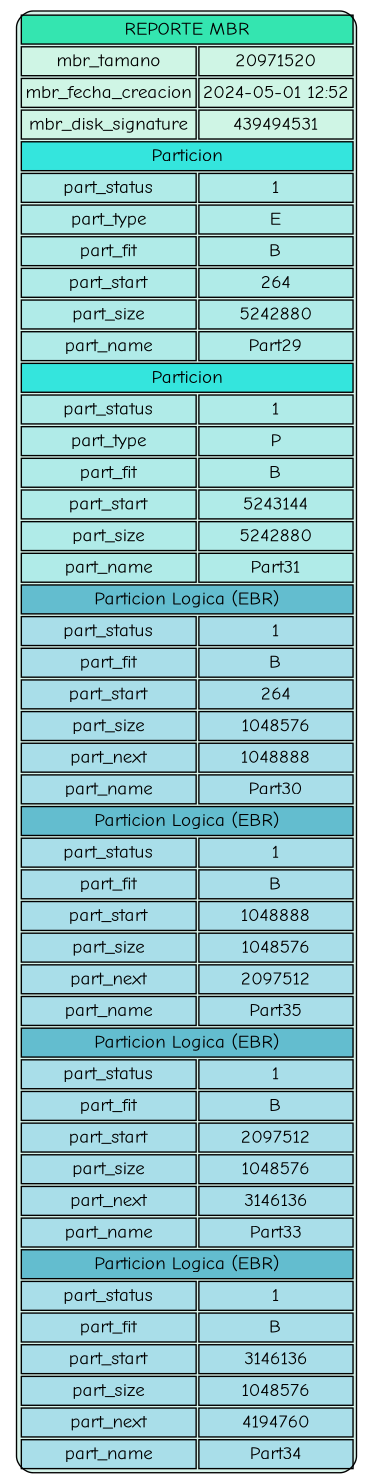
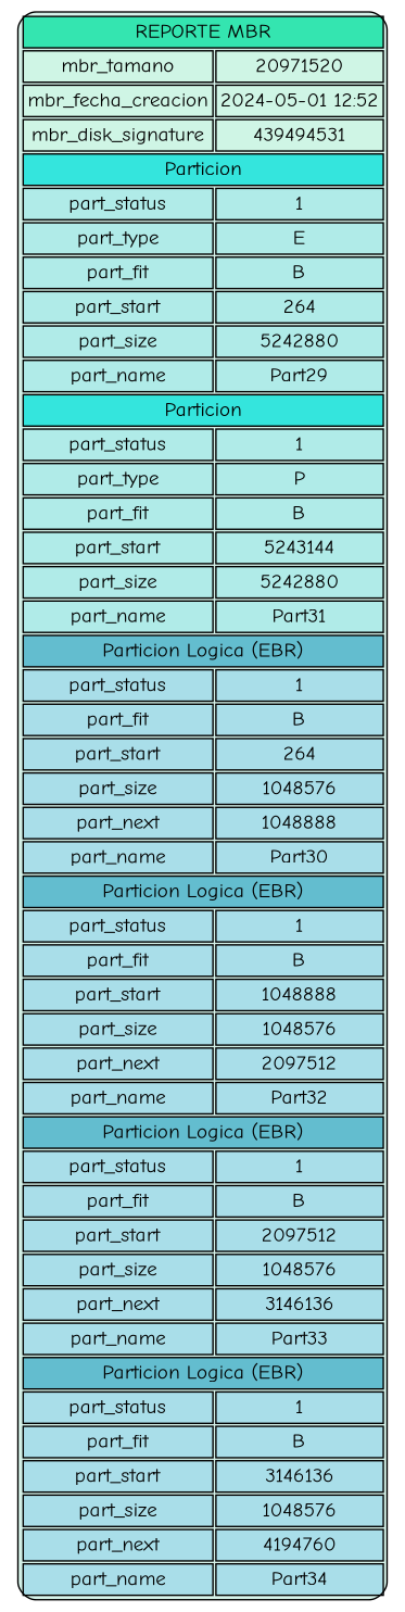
  digraph {
    fontname="Comic Neue"
-   n1 [label=<   <TABLE style="rounded" bgcolor="#d5f2e9">   <TR>   <TD COLSPAN = '2' bgcolor="#34e5b0">REPORTE MBR</TD>   </TR>   <TR>  <TD bgcolor=" #cff5e5 ">mbr_tamano</TD>   <TD bgcolor=" #cff5e5 ">20971520</TD>   </TR><TR>   <TD bgcolor=" #cff5e5 ">mbr_fecha_creacion</TD>   <TD bgcolor=" #cff5e5 ">2024-05-01 12:52</TD>   </TR>   <TR>   <TD bgcolor=" #cff5e5 ">mbr_disk_signature</TD>   <TD bgcolor=" #cff5e5 ">439494531</TD>   </TR><TR> <TD COLSPAN = '2' bgcolor="#34e5dd">Particion</TD> </TR> <TR> <TD bgcolor="#b0ebe8">part_status</TD> <TD bgcolor="#b0ebe8">1</TD> </TR> <TR> <TD bgcolor="#b0ebe8">part_type</TD> <TD bgcolor="#b0ebe8">E</TD> </TR> <TR> <TD bgcolor="#b0ebe8">part_fit</TD> <TD bgcolor="#b0ebe8">B</TD> </TR> <TR> <TD bgcolor="#b0ebe8">part_start</TD> <TD bgcolor="#b0ebe8">264</TD> </TR> <TR> <TD bgcolor="#b0ebe8">part_size</TD> <TD bgcolor="#b0ebe8">5242880</TD> </TR> <TR> <TD bgcolor="#b0ebe8">part_name</TD> <TD bgcolor="#b0ebe8">Part29</TD> </TR> <TR> <TD COLSPAN = '2' bgcolor="#34e5dd">Particion</TD> </TR> <TR> <TD bgcolor="#b0ebe8">part_status</TD> <TD bgcolor="#b0ebe8">1</TD> </TR> <TR> <TD bgcolor="#b0ebe8">part_type</TD> <TD bgcolor="#b0ebe8">P</TD> </TR> <TR> <TD bgcolor="#b0ebe8">part_fit</TD> <TD bgcolor="#b0ebe8">B</TD> </TR> <TR> <TD bgcolor="#b0ebe8">part_start</TD> <TD bgcolor="#b0ebe8">5243144</TD> </TR> <TR> <TD bgcolor="#b0ebe8">part_size</TD> <TD bgcolor="#b0ebe8">5242880</TD> </TR> <TR> <TD bgcolor="#b0ebe8">part_name</TD> <TD bgcolor="#b0ebe8">Part31</TD> </TR> <TR> <TD COLSPAN = '2' bgcolor="#63bdcf">Particion Logica (EBR)</TD> </TR> <TR> <TD bgcolor="#a9dee9">part_status</TD> <TD bgcolor="#a9dee9">1</TD> </TR> <TR> <TD bgcolor="#a9dee9">part_fit</TD> <TD bgcolor="#a9dee9">B</TD> </TR> <TR> <TD bgcolor="#a9dee9">part_start</TD> <TD bgcolor="#a9dee9">264</TD> </TR> <TR> <TD bgcolor="#a9dee9">part_size</TD> <TD bgcolor="#a9dee9">1048576</TD> </TR> <TR> <TD bgcolor="#a9dee9">part_next</TD> <TD bgcolor="#a9dee9">1048888</TD> </TR> <TR> <TD bgcolor="#a9dee9">part_name</TD> <TD bgcolor="#a9dee9">Part30</TD> </TR> <TR> <TD COLSPAN = '2' bgcolor="#63bdcf">Particion Logica (EBR)</TD> </TR> <TR> <TD bgcolor="#a9dee9">part_status</TD> <TD bgcolor="#a9dee9">1</TD> </TR> <TR> <TD bgcolor="#a9dee9">part_fit</TD> <TD bgcolor="#a9dee9">B</TD> </TR> <TR> <TD bgcolor="#a9dee9">part_start</TD> <TD bgcolor="#a9dee9">1048888</TD> </TR> <TR> <TD bgcolor="#a9dee9">part_size</TD> <TD bgcolor="#a9dee9">1048576</TD> </TR> <TR> <TD bgcolor="#a9dee9">part_next</TD> <TD bgcolor="#a9dee9">2097512</TD> </TR> <TR> <TD bgcolor="#a9dee9">part_name</TD> <TD bgcolor="#a9dee9">Part35</TD> </TR> <TR> <TD COLSPAN = '2' bgcolor="#63bdcf">Particion Logica (EBR)</TD> </TR> <TR> <TD bgcolor="#a9dee9">part_status</TD> <TD bgcolor="#a9dee9">1</TD> </TR> <TR> <TD bgcolor="#a9dee9">part_fit</TD> <TD bgcolor="#a9dee9">B</TD> </TR> <TR> <TD bgcolor="#a9dee9">part_start</TD> <TD bgcolor="#a9dee9">2097512</TD> </TR> <TR> <TD bgcolor="#a9dee9">part_size</TD> <TD bgcolor="#a9dee9">1048576</TD> </TR> <TR> <TD bgcolor="#a9dee9">part_next</TD> <TD bgcolor="#a9dee9">3146136</TD> </TR> <TR> <TD bgcolor="#a9dee9">part_name</TD> <TD bgcolor="#a9dee9">Part33</TD> </TR> <TR> <TD COLSPAN = '2' bgcolor="#63bdcf">Particion Logica (EBR)</TD> </TR> <TR> <TD bgcolor="#a9dee9">part_status</TD> <TD bgcolor="#a9dee9">1</TD> </TR> <TR> <TD bgcolor="#a9dee9">part_fit</TD> <TD bgcolor="#a9dee9">B</TD> </TR> <TR> <TD bgcolor="#a9dee9">part_start</TD> <TD bgcolor="#a9dee9">3146136</TD> </TR> <TR> <TD bgcolor="#a9dee9">part_size</TD> <TD bgcolor="#a9dee9">1048576</TD> </TR> <TR> <TD bgcolor="#a9dee9">part_next</TD> <TD bgcolor="#a9dee9">4194760</TD> </TR> <TR> <TD bgcolor="#a9dee9">part_name</TD> <TD bgcolor="#a9dee9">Part34</TD> </TR> </TABLE>> shape=none fontname="Comic Neue"]
+   n1 [label=<   <TABLE style="rounded" bgcolor="#d5f2e9">   <TR>   <TD COLSPAN = '2' bgcolor="#34e5b0">REPORTE MBR</TD>   </TR>   <TR>  <TD bgcolor=" #cff5e5 ">mbr_tamano</TD>   <TD bgcolor=" #cff5e5 ">20971520</TD>   </TR><TR>   <TD bgcolor=" #cff5e5 ">mbr_fecha_creacion</TD>   <TD bgcolor=" #cff5e5 ">2024-05-01 12:52</TD>   </TR>   <TR>   <TD bgcolor=" #cff5e5 ">mbr_disk_signature</TD>   <TD bgcolor=" #cff5e5 ">439494531</TD>   </TR><TR> <TD COLSPAN = '2' bgcolor="#34e5dd">Particion</TD> </TR> <TR> <TD bgcolor="#b0ebe8">part_status</TD> <TD bgcolor="#b0ebe8">1</TD> </TR> <TR> <TD bgcolor="#b0ebe8">part_type</TD> <TD bgcolor="#b0ebe8">E</TD> </TR> <TR> <TD bgcolor="#b0ebe8">part_fit</TD> <TD bgcolor="#b0ebe8">B</TD> </TR> <TR> <TD bgcolor="#b0ebe8">part_start</TD> <TD bgcolor="#b0ebe8">264</TD> </TR> <TR> <TD bgcolor="#b0ebe8">part_size</TD> <TD bgcolor="#b0ebe8">5242880</TD> </TR> <TR> <TD bgcolor="#b0ebe8">part_name</TD> <TD bgcolor="#b0ebe8">Part29</TD> </TR> <TR> <TD COLSPAN = '2' bgcolor="#34e5dd">Particion</TD> </TR> <TR> <TD bgcolor="#b0ebe8">part_status</TD> <TD bgcolor="#b0ebe8">1</TD> </TR> <TR> <TD bgcolor="#b0ebe8">part_type</TD> <TD bgcolor="#b0ebe8">P</TD> </TR> <TR> <TD bgcolor="#b0ebe8">part_fit</TD> <TD bgcolor="#b0ebe8">B</TD> </TR> <TR> <TD bgcolor="#b0ebe8">part_start</TD> <TD bgcolor="#b0ebe8">5243144</TD> </TR> <TR> <TD bgcolor="#b0ebe8">part_size</TD> <TD bgcolor="#b0ebe8">5242880</TD> </TR> <TR> <TD bgcolor="#b0ebe8">part_name</TD> <TD bgcolor="#b0ebe8">Part31</TD> </TR> <TR> <TD COLSPAN = '2' bgcolor="#63bdcf">Particion Logica (EBR)</TD> </TR> <TR> <TD bgcolor="#a9dee9">part_status</TD> <TD bgcolor="#a9dee9">1</TD> </TR> <TR> <TD bgcolor="#a9dee9">part_fit</TD> <TD bgcolor="#a9dee9">B</TD> </TR> <TR> <TD bgcolor="#a9dee9">part_start</TD> <TD bgcolor="#a9dee9">264</TD> </TR> <TR> <TD bgcolor="#a9dee9">part_size</TD> <TD bgcolor="#a9dee9">1048576</TD> </TR> <TR> <TD bgcolor="#a9dee9">part_next</TD> <TD bgcolor="#a9dee9">1048888</TD> </TR> <TR> <TD bgcolor="#a9dee9">part_name</TD> <TD bgcolor="#a9dee9">Part30</TD> </TR> <TR> <TD COLSPAN = '2' bgcolor="#63bdcf">Particion Logica (EBR)</TD> </TR> <TR> <TD bgcolor="#a9dee9">part_status</TD> <TD bgcolor="#a9dee9">1</TD> </TR> <TR> <TD bgcolor="#a9dee9">part_fit</TD> <TD bgcolor="#a9dee9">B</TD> </TR> <TR> <TD bgcolor="#a9dee9">part_start</TD> <TD bgcolor="#a9dee9">1048888</TD> </TR> <TR> <TD bgcolor="#a9dee9">part_size</TD> <TD bgcolor="#a9dee9">1048576</TD> </TR> <TR> <TD bgcolor="#a9dee9">part_next</TD> <TD bgcolor="#a9dee9">2097512</TD> </TR> <TR> <TD bgcolor="#a9dee9">part_name</TD> <TD bgcolor="#a9dee9">Part32</TD> </TR> <TR> <TD COLSPAN = '2' bgcolor="#63bdcf">Particion Logica (EBR)</TD> </TR> <TR> <TD bgcolor="#a9dee9">part_status</TD> <TD bgcolor="#a9dee9">1</TD> </TR> <TR> <TD bgcolor="#a9dee9">part_fit</TD> <TD bgcolor="#a9dee9">B</TD> </TR> <TR> <TD bgcolor="#a9dee9">part_start</TD> <TD bgcolor="#a9dee9">2097512</TD> </TR> <TR> <TD bgcolor="#a9dee9">part_size</TD> <TD bgcolor="#a9dee9">1048576</TD> </TR> <TR> <TD bgcolor="#a9dee9">part_next</TD> <TD bgcolor="#a9dee9">3146136</TD> </TR> <TR> <TD bgcolor="#a9dee9">part_name</TD> <TD bgcolor="#a9dee9">Part33</TD> </TR> <TR> <TD COLSPAN = '2' bgcolor="#63bdcf">Particion Logica (EBR)</TD> </TR> <TR> <TD bgcolor="#a9dee9">part_status</TD> <TD bgcolor="#a9dee9">1</TD> </TR> <TR> <TD bgcolor="#a9dee9">part_fit</TD> <TD bgcolor="#a9dee9">B</TD> </TR> <TR> <TD bgcolor="#a9dee9">part_start</TD> <TD bgcolor="#a9dee9">3146136</TD> </TR> <TR> <TD bgcolor="#a9dee9">part_size</TD> <TD bgcolor="#a9dee9">1048576</TD> </TR> <TR> <TD bgcolor="#a9dee9">part_next</TD> <TD bgcolor="#a9dee9">4194760</TD> </TR> <TR> <TD bgcolor="#a9dee9">part_name</TD> <TD bgcolor="#a9dee9">Part34</TD> </TR> </TABLE>> shape=none fontname="Comic Neue"]
  }
